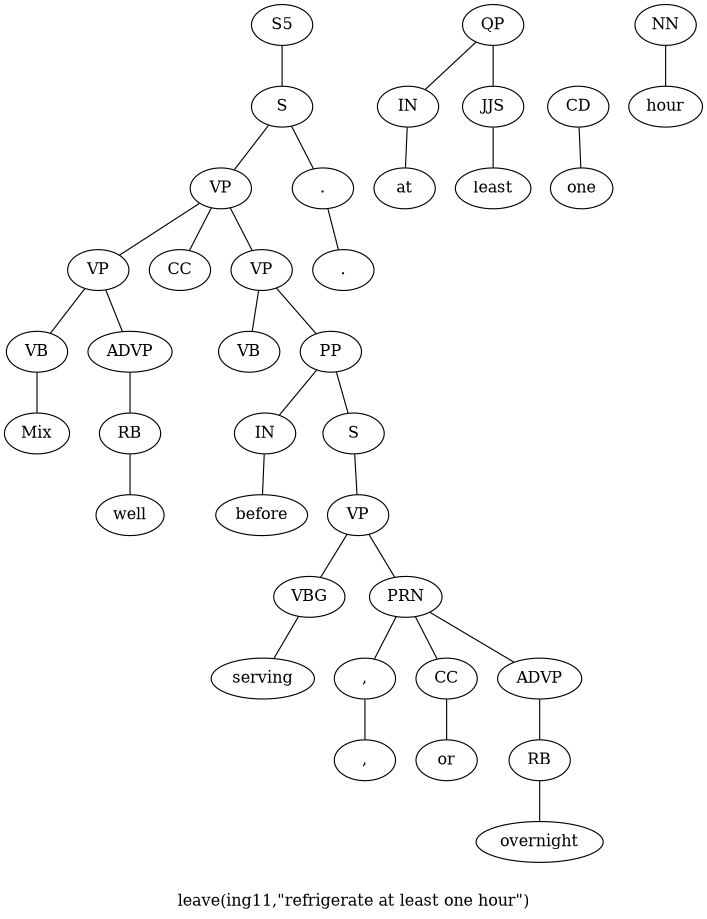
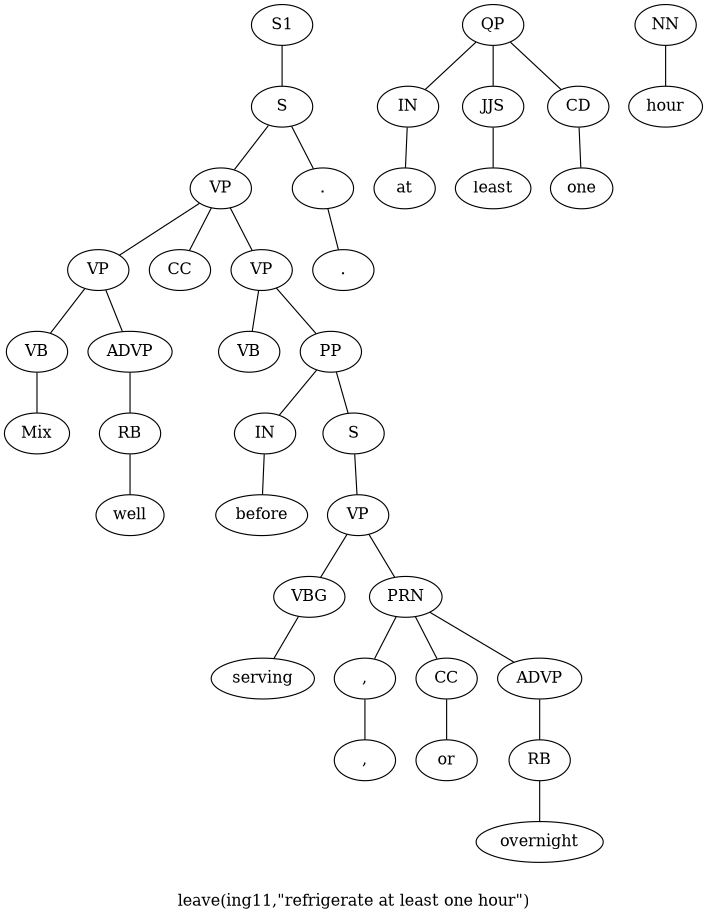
  graph {
    label="leave(ing11,\"refrigerate at least one hour\")"
-   n1 [label=S5]
+   n1 [label=S1]
    n2 [label=S]
    n3 [label=VP]
    n4 [label="."]
    n5 [label=VP]
    n6 [label=CC]
    n7 [label=VP]
    n8 [label="."]
    n9 [label=VB]
    n10 [label=ADVP]
    n11 [label=VB]
    n12 [label=PP]
    n13 [label=Mix]
    n14 [label=RB]
    n15 [label=well]
    n16 [label=IN]
    n17 [label=S]
    n18 [label=QP]
    n19 [label=IN]
    n20 [label=JJS]
    n21 [label=CD]
    n22 [label=NN]
    n23 [label=hour]
    n24 [label=at]
    n25 [label=least]
    n26 [label=one]
    n27 [label=before]
    n28 [label=VP]
    n29 [label=VBG]
    n30 [label=PRN]
    n31 [label=serving]
    n32 [label=","]
    n33 [label=CC]
    n34 [label=ADVP]
    n35 [label=","]
    n36 [label=or]
    n37 [label=RB]
    n38 [label=overnight]
    n1 -- n2
    n2 -- n3
    n2 -- n4
    n3 -- n5
    n3 -- n6
    n3 -- n7
    n4 -- n8
    n5 -- n9
    n5 -- n10
    n7 -- n11
    n7 -- n12
    n9 -- n13
    n10 -- n14
    n12 -- n16
    n12 -- n17
    n14 -- n15
    n16 -- n27
    n17 -- n28
    n18 -- n19
    n18 -- n20
+   n18 -- n21
    n19 -- n24
    n20 -- n25
    n21 -- n26
    n22 -- n23
    n28 -- n29
    n28 -- n30
    n29 -- n31
    n30 -- n32
    n30 -- n33
    n30 -- n34
    n32 -- n35
    n33 -- n36
    n34 -- n37
    n37 -- n38
  }
